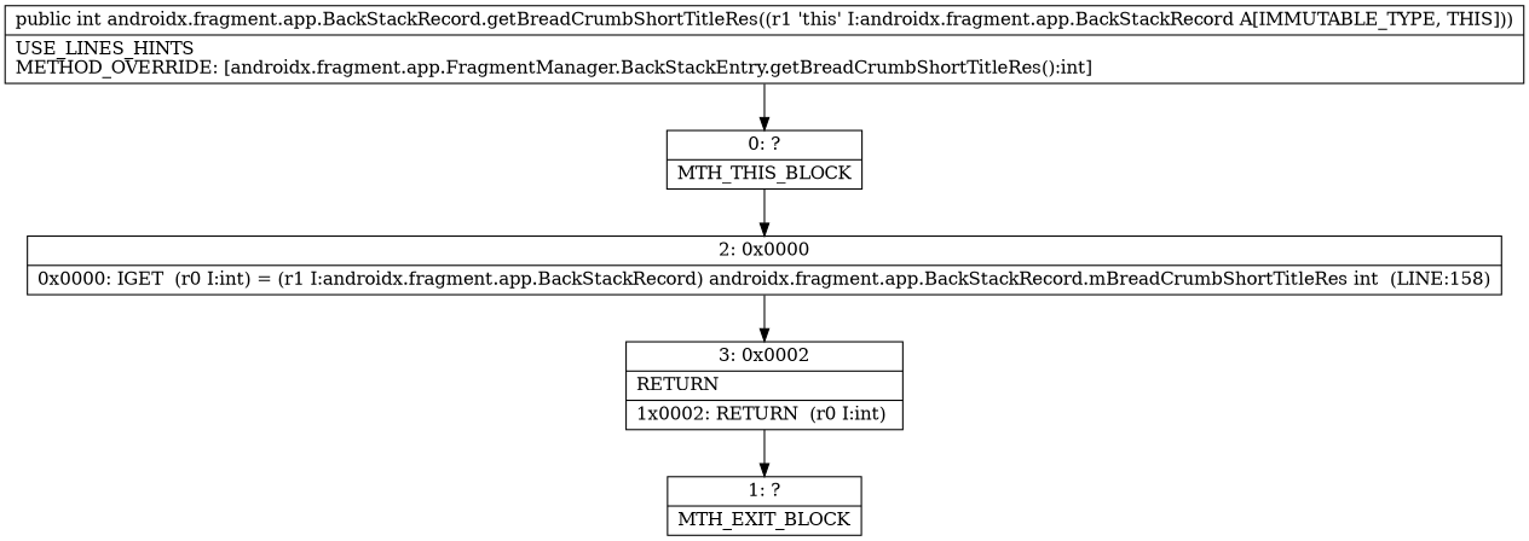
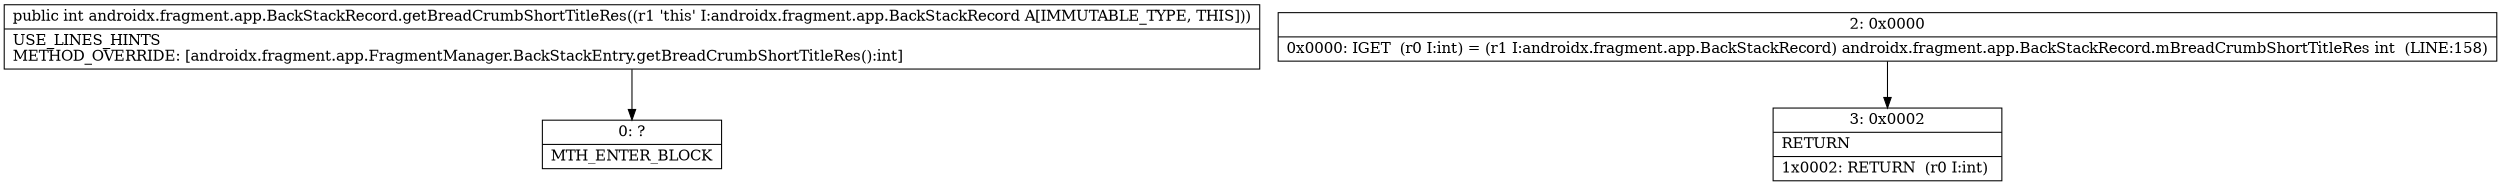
  digraph {
    node [shape=record]
-   n1 [label="{0\:\ ?|MTH_THIS_BLOCK\l}"]
+   n1 [label="{0\:\ ?|MTH_ENTER_BLOCK\l}"]
    n2 [label="{2\:\ 0x0000|0x0000: IGET  (r0 I:int) = (r1 I:androidx.fragment.app.BackStackRecord) androidx.fragment.app.BackStackRecord.mBreadCrumbShortTitleRes int  (LINE:158)\l}"]
    n3 [label="{3\:\ 0x0002|RETURN\l|1x0002: RETURN  (r0 I:int) \l}"]
-   n4 [label="{1\:\ ?|MTH_EXIT_BLOCK\l}"]
    n5 [label="{public int androidx.fragment.app.BackStackRecord.getBreadCrumbShortTitleRes((r1 'this' I:androidx.fragment.app.BackStackRecord A[IMMUTABLE_TYPE, THIS]))  | USE_LINES_HINTS\lMETHOD_OVERRIDE: [androidx.fragment.app.FragmentManager.BackStackEntry.getBreadCrumbShortTitleRes():int]\l}"]
-   n1 -> n2
    n2 -> n3
-   n3 -> n4
    n5 -> n1
  }
